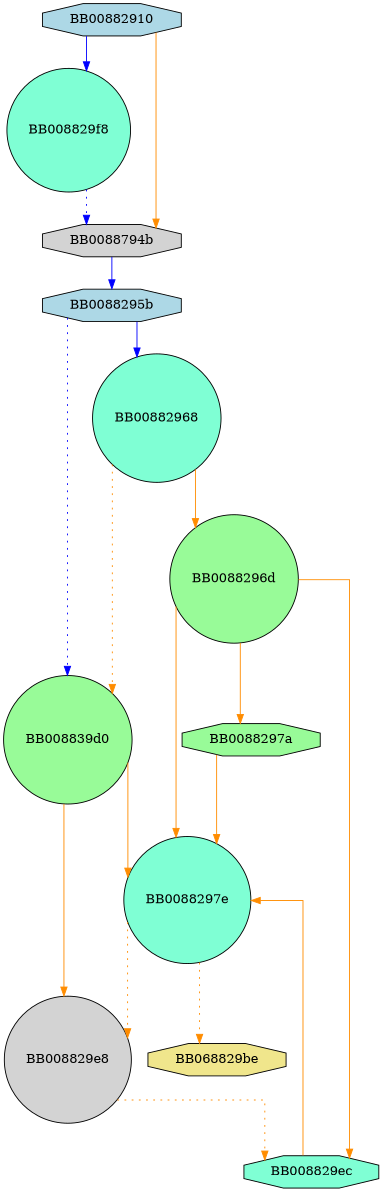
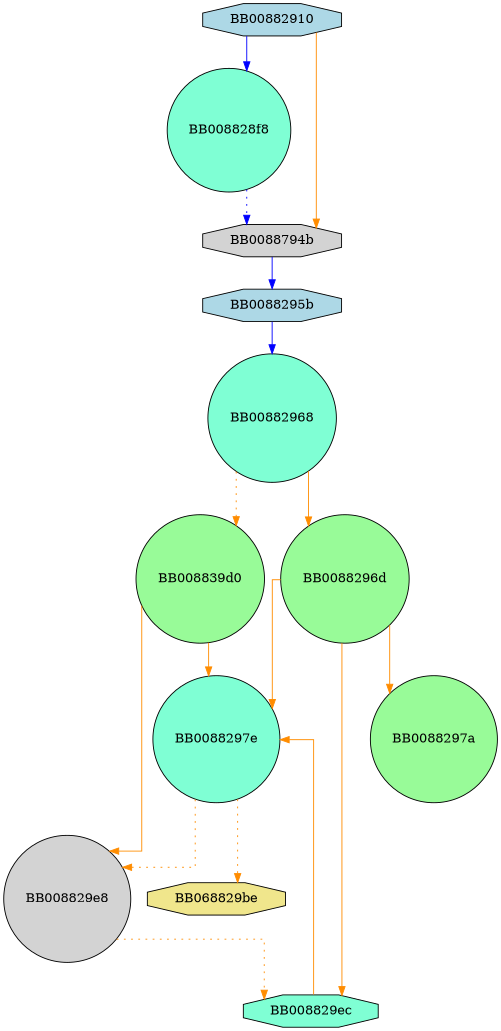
  digraph {
    splines=ortho
    node [fillcolor=aquamarine shape=circle style=filled]
    edge [color=darkorange style=solid]
    BB00882910 [fillcolor=lightblue shape=octagon]
-   BB008829f8
+   BB008829f8 [label=BB008828f8]
    n3 [fillcolor=lightgrey label=BB0088794b shape=octagon]
    BB0088295b [fillcolor=lightblue shape=octagon]
    n5 [fillcolor=palegreen label=BB008839d0]
    BB00882968
    n7 [fillcolor=khaki label=BB068829be shape=octagon]
    BB0088297e
    BB008829e8 [fillcolor=lightgrey]
    BB0088296d [fillcolor=palegreen]
    BB008829ec [shape=octagon]
-   BB0088297a [fillcolor=palegreen shape=octagon]
+   BB0088297a [fillcolor=palegreen]
    BB00882910 -> BB008829f8 [color=blue]
    BB00882910 -> n3
    BB008829f8 -> n3 [color=blue style=dotted]
    n3 -> BB0088295b [color=blue]
-   BB0088295b -> n5 [color=blue style=dotted]
    BB0088295b -> BB00882968 [color=blue]
    n5 -> BB0088297e
    n5 -> BB008829e8
    BB00882968 -> n5 [style=dotted]
    BB00882968 -> BB0088296d
    BB0088297e -> n7 [style=dotted]
    BB0088297e -> BB008829e8 [style=dotted]
    BB008829e8 -> BB008829ec [style=dotted]
    BB0088296d -> BB0088297e
    BB0088296d -> BB008829ec
    BB0088296d -> BB0088297a
    BB008829ec -> BB0088297e
-   BB0088297a -> BB0088297e
  }
